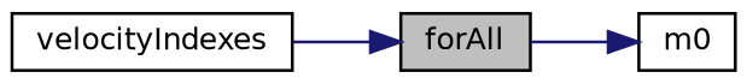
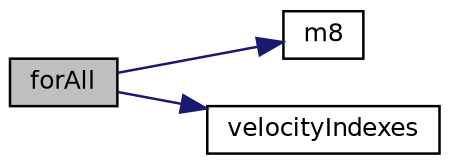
  digraph {
    rankdir=LR
    node [color=black fontname=Helvetica fontsize=10 shape=record]
    edge [color=midnightblue fontname=Helvetica fontsize=10 labelfontname=Helvetica labelfontsize=10 style=solid]
    n1 [fillcolor=grey75 fontcolor=black height=0.2 label=forAll style=filled width=0.4]
-   n2 [height=0.2 label=m0 width=0.4]
+   n2 [height=0.2 label=m8 width=0.4]
    n3 [height=0.2 label=velocityIndexes width=0.4]
    n1 -> n2
-   n3 -> n1
+   n1 -> n3
  }
